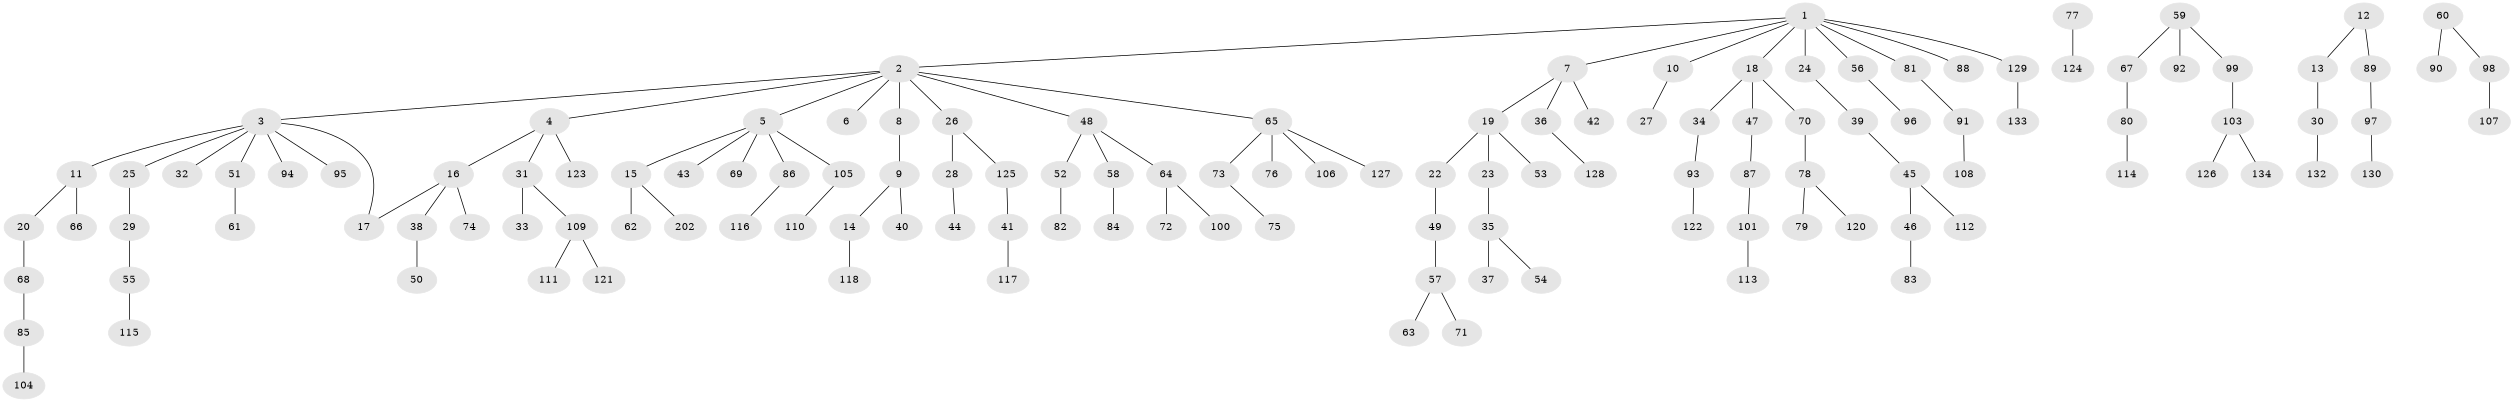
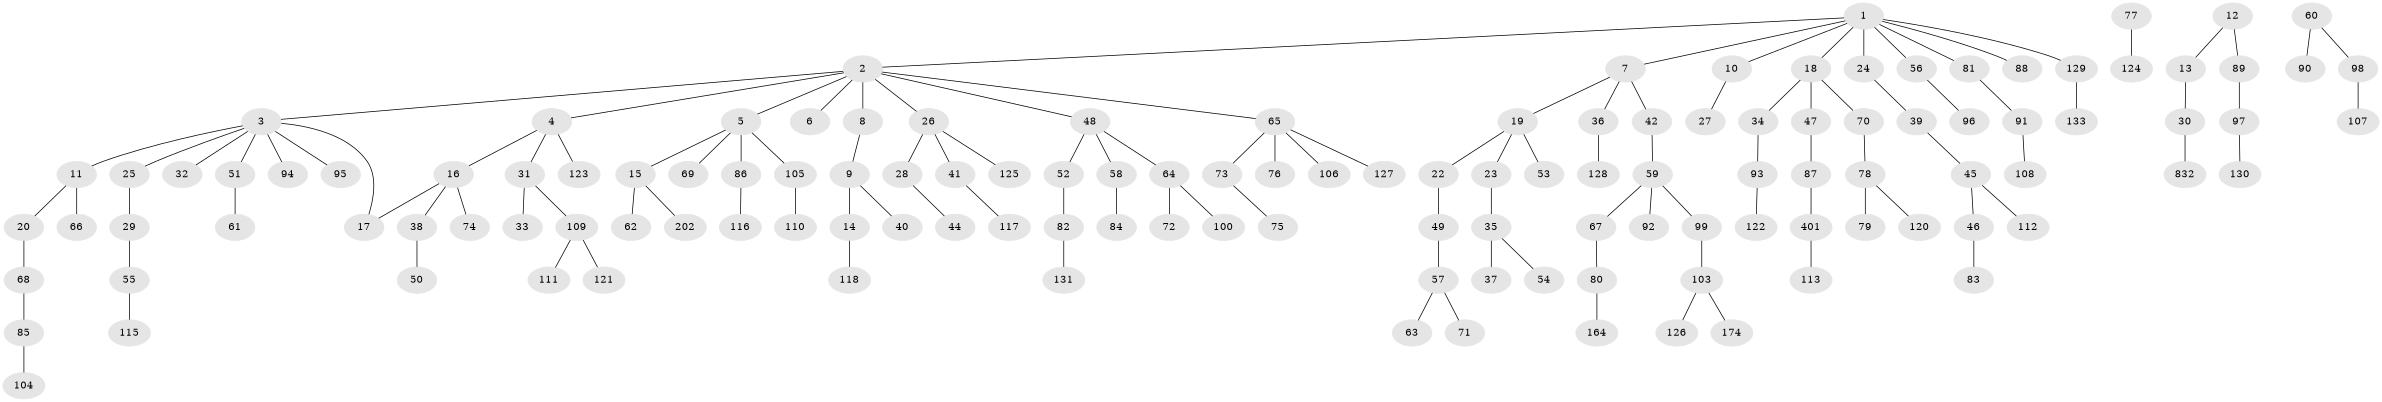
  graph {
    fontname="DejaVu Serif"
    node [color=gray90 fontname="DejaVu Serif" style=filled]
    edge [fontname="DejaVu Serif"]
    1
    2
    7
    10
    18
    24
    56
    81
    88
    129
    3
    4
    5
    6
    8
    26
    48
    65
    19
    36
    42
    27
    34
    47
    70
    39
    96
    91
    133
    11
    25
    32
    51
    94
    95
    17
    16
    31
    123
    15
-   43
    69
    86
    105
    9
    28
    41
    125
    52
    58
    64
    73
    76
    106
    127
    20
    66
    29
    61
    77
    124
    38
    74
    33
    109
    62
    n67 [label=202]
    116
    110
    22
    23
    53
    128
    59
    14
    40
    118
    12
    13
    89
    68
    30
    97
-   132
+   132 [label=832]
    50
    93
    87
    78
    49
    35
    85
    60
    90
    98
    57
    37
    54
    45
    55
    44
    117
    115
    111
    121
    122
    46
    112
    67
    92
    99
    83
-   101
+   101 [label=401]
    82
    84
    72
    100
    63
    71
+   131
    80
    103
    107
    75
-   114
+   114 [label=164]
    104
    79
    120
    108
    113
    130
    126
-   134
+   134 [label=174]
    1 -- 2
    1 -- 7
    1 -- 10
    1 -- 18
    1 -- 24
    1 -- 56
    1 -- 81
    1 -- 88
    1 -- 129
    2 -- 3
    2 -- 4
    2 -- 5
    2 -- 6
    2 -- 8
    2 -- 26
    2 -- 48
    2 -- 65
    7 -- 19
    7 -- 36
    7 -- 42
    10 -- 27
    18 -- 34
    18 -- 47
    18 -- 70
    24 -- 39
    56 -- 96
    81 -- 91
    129 -- 133
    3 -- 11
    3 -- 25
    3 -- 32
    3 -- 51
    3 -- 94
    3 -- 95
    3 -- 17
    4 -- 16
    4 -- 31
    4 -- 123
    5 -- 15
-   5 -- 43
    5 -- 69
    5 -- 86
    5 -- 105
    8 -- 9
    26 -- 28
-   125 -- 41
+   26 -- 41
    26 -- 125
    48 -- 52
    48 -- 58
    48 -- 64
    65 -- 73
    65 -- 76
    65 -- 106
    65 -- 127
    19 -- 22
    19 -- 23
    19 -- 53
    36 -- 128
+   42 -- 59
    34 -- 93
    47 -- 87
    70 -- 78
    39 -- 45
    91 -- 108
    11 -- 20
    11 -- 66
    25 -- 29
    51 -- 61
    16 -- 17
    16 -- 38
    16 -- 74
    31 -- 33
    31 -- 109
    15 -- 62
    15 -- n67
    86 -- 116
    105 -- 110
    9 -- 14
    9 -- 40
    28 -- 44
    41 -- 117
    52 -- 82
    58 -- 84
    64 -- 72
    64 -- 100
    73 -- 75
    20 -- 68
    29 -- 55
    77 -- 124
    38 -- 50
    109 -- 111
    109 -- 121
    22 -- 49
    23 -- 35
    59 -- 67
    59 -- 92
    59 -- 99
    14 -- 118
    12 -- 13
    12 -- 89
    13 -- 30
    89 -- 97
    68 -- 85
    30 -- 132
    97 -- 130
    93 -- 122
    87 -- 101
    78 -- 79
    78 -- 120
    49 -- 57
    35 -- 37
    35 -- 54
    85 -- 104
    60 -- 90
    60 -- 98
    98 -- 107
    57 -- 63
    57 -- 71
    45 -- 46
    45 -- 112
    55 -- 115
    46 -- 83
    67 -- 80
    99 -- 103
    101 -- 113
+   82 -- 131
    80 -- 114
    103 -- 126
    103 -- 134
  }
